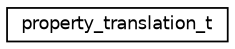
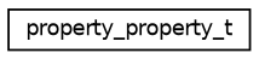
  digraph {
    rankdir=LR
-   n1 [color=black fillcolor=white fontname=Helvetica fontsize=10 height=0.2 label=property_translation_t shape=record style=filled width=0.4]
+   n1 [color=black fillcolor=white fontname=Helvetica fontsize=10 height=0.2 label=property_property_t shape=record style=filled width=0.4]
  }
